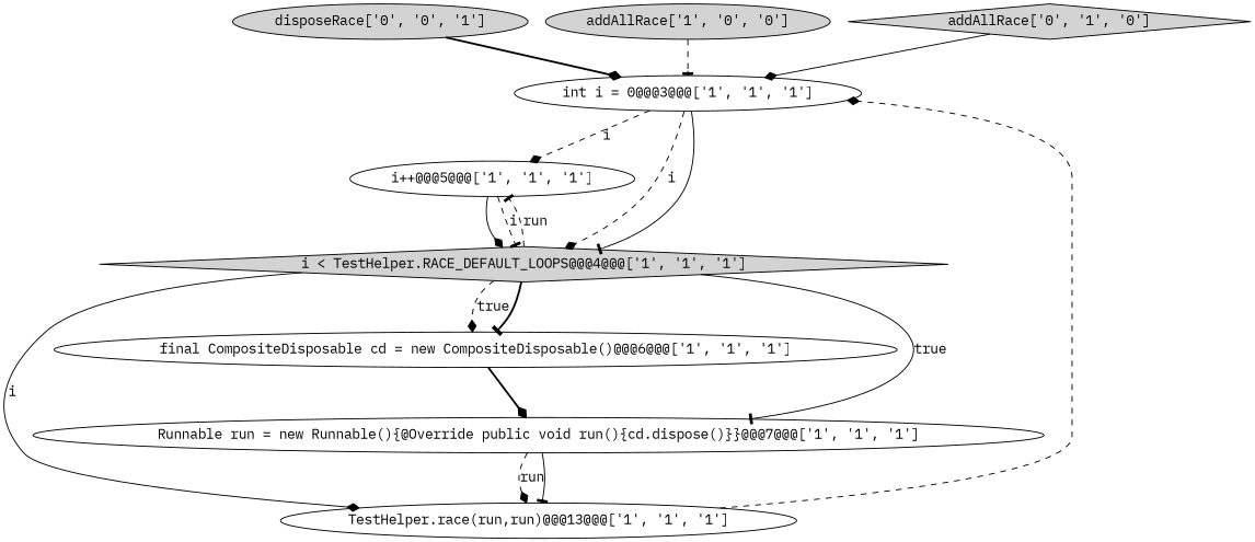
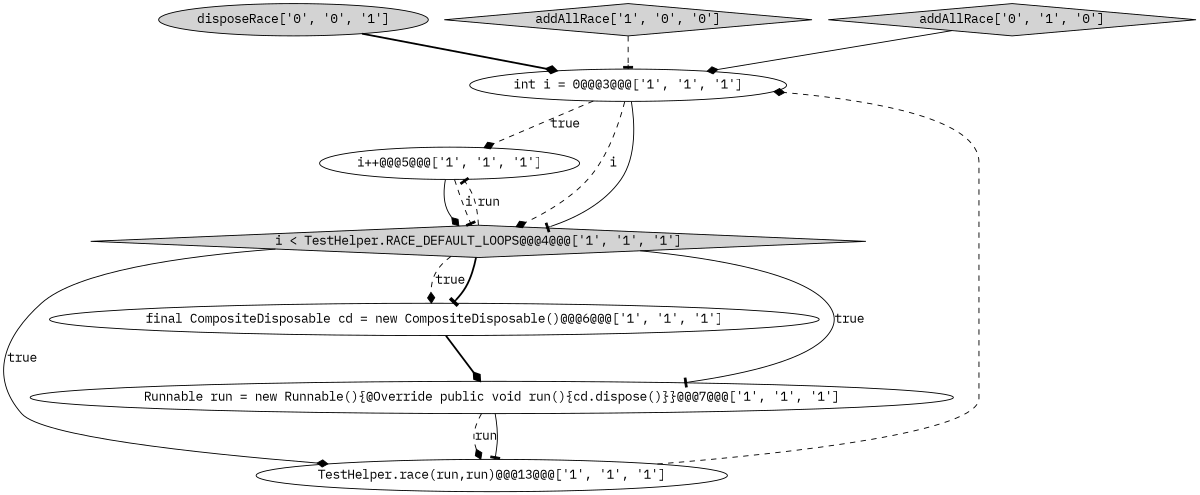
  digraph {
    fontname="IBM Plex Mono"
    node [fillcolor=white fontname="IBM Plex Mono" shape=ellipse style=filled]
    edge [arrowhead=diamond fontname="IBM Plex Mono" style=dashed]
    n1 [label="int i = 0@@@3@@@['1', '1', '1']"]
    n2 [label="i++@@@5@@@['1', '1', '1']"]
    n3 [fillcolor=lightgray label="i < TestHelper.RACE_DEFAULT_LOOPS@@@4@@@['1', '1', '1']" shape=diamond]
    n4 [label="TestHelper.race(run,run)@@@13@@@['1', '1', '1']"]
    n5 [label="final CompositeDisposable cd = new CompositeDisposable()@@@6@@@['1', '1', '1']"]
    n6 [label="Runnable run = new Runnable(){@Override public void run(){cd.dispose()}}@@@7@@@['1', '1', '1']"]
    n7 [fillcolor=lightgray label="disposeRace['0', '0', '1']"]
-   n8 [fillcolor=lightgray label="addAllRace['1', '0', '0']"]
+   n8 [fillcolor=lightgray label="addAllRace['1', '0', '0']" shape=diamond]
    n9 [fillcolor=lightgray label="addAllRace['0', '1', '0']" shape=diamond]
-   n1 -> n2 [label=i]
+   n1 -> n2 [label=true]
    n1 -> n3 [label=i]
    n1 -> n3 [arrowhead=tee style=solid]
    n2 -> n3 [style=solid]
    n2 -> n3 [arrowhead=tee label=i]
    n3 -> n2 [arrowhead=tee label=run]
-   n3 -> n4 [label=i style=solid]
+   n3 -> n4 [label=true style=solid]
    n3 -> n5 [label=true]
    n3 -> n5 [arrowhead=tee style=bold]
    n3 -> n6 [arrowhead=tee label=true style=solid]
    n4 -> n1
    n5 -> n6 [style=bold]
    n6 -> n4 [label=run]
    n6 -> n4 [arrowhead=tee style=solid]
    n7 -> n1 [style=bold]
    n8 -> n1 [arrowhead=tee]
    n9 -> n1 [style=solid]
  }
